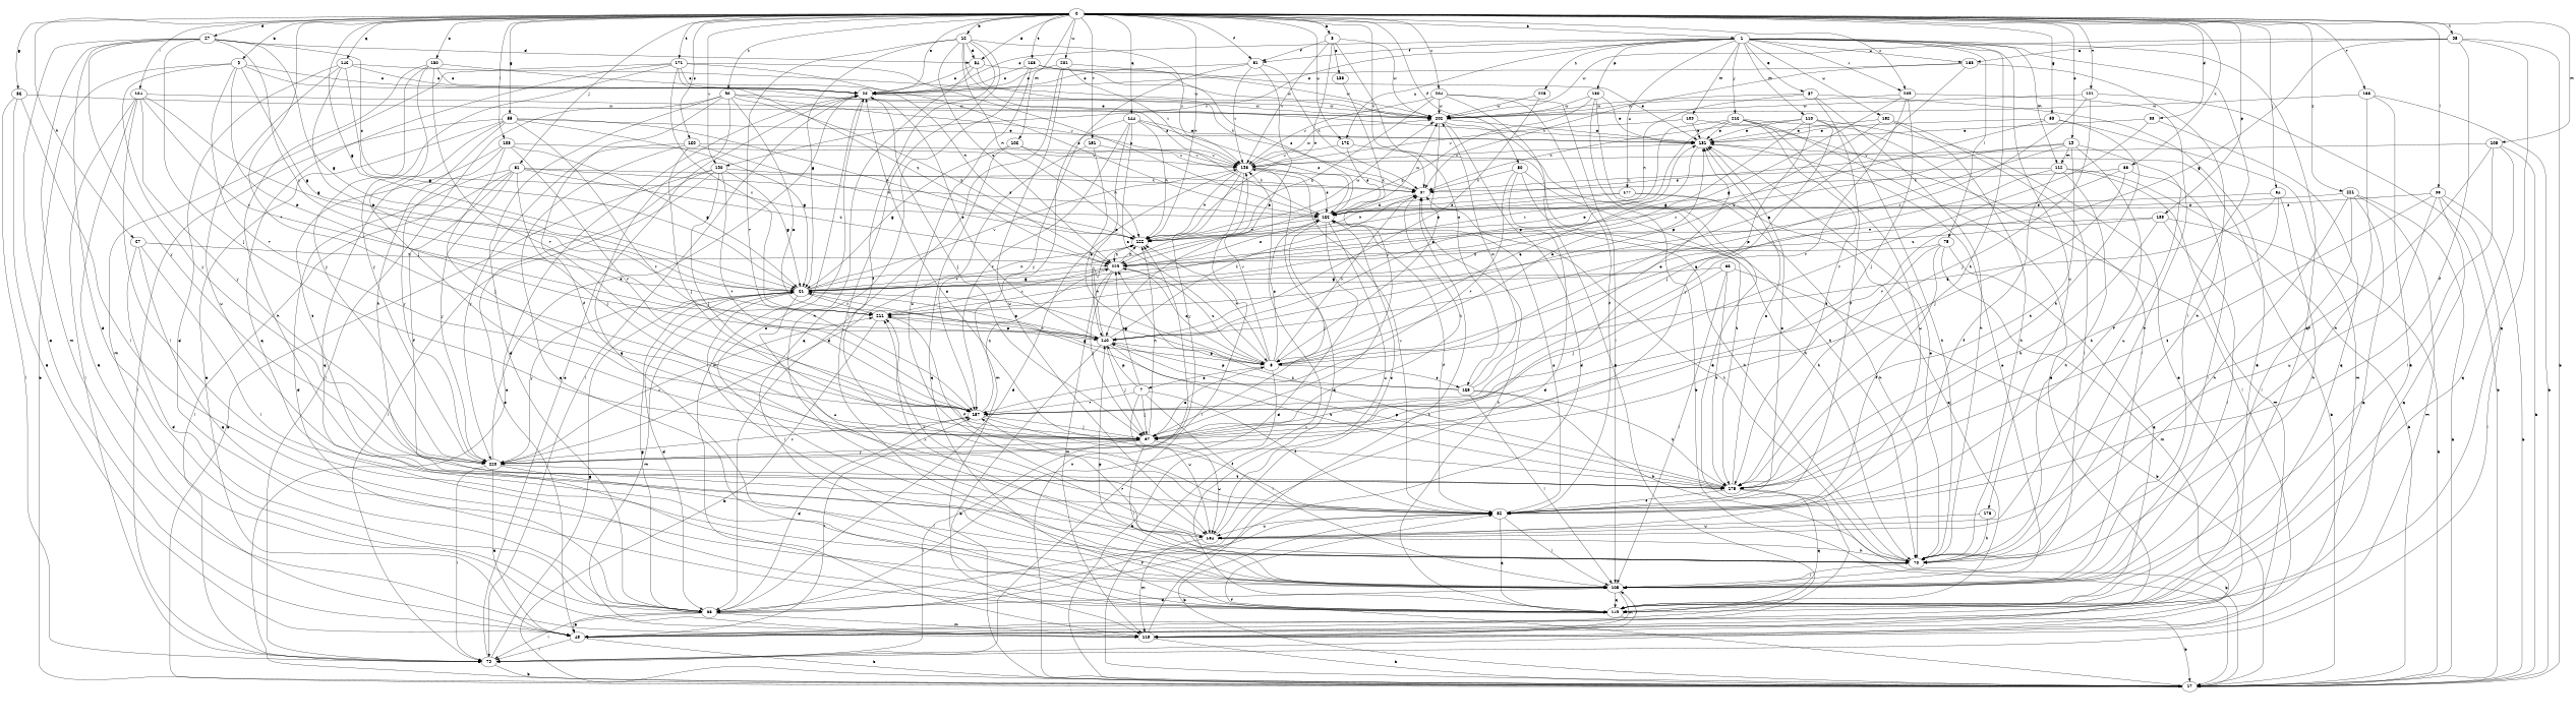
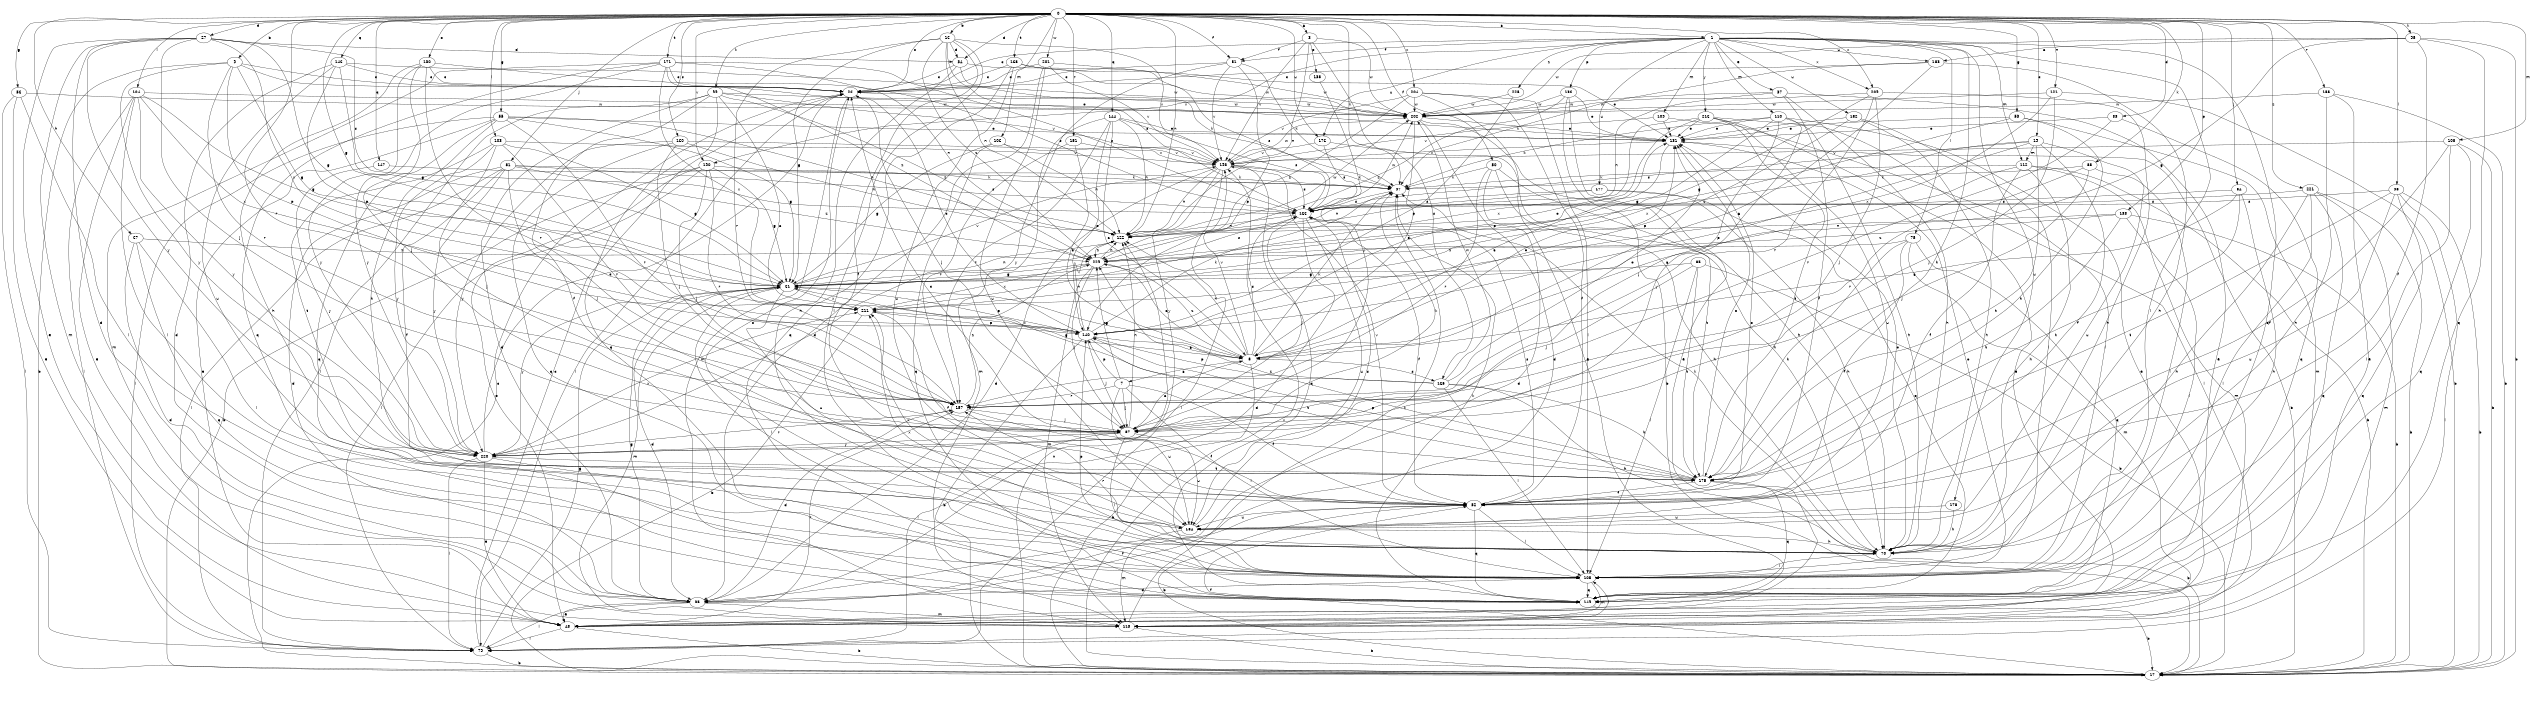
  strict digraph {
    fontname="DejaVu Sans"
    node [fontname="DejaVu Sans"]
    edge [fontname="DejaVu Sans"]
    0
    1
    3
    9
    16
    19
    26
    27
    33
    34
    50
    51
    53
    55
    56
    61
    67
    81
    84
    88
-   90
+   90 [label=99]
    95
    97
    98
    103
    104
    106
    108
    121
    122
    130
    133
    144
    146
+   147
    151
    155
    157
    160
    168
    171
    176
    190
    201
    204
    209
    221
    37
    75
    105
    109
    110
    112
    136
    149
    175
    177
    178
    182
    183
    216
    225
    138
    165
    193
    202
    140
    17
    131
    220
    52
    229
    166
    184
    87
    79
    113
    35
    43
    211
    70
    8
    7
    85
    0 -> 1 [label=a]
    0 -> 3 [label=a]
    0 -> 9 [label=b]
    0 -> 16 [label=b]
    0 -> 19 [label=c]
    0 -> 26 [label=c]
    0 -> 27 [label=d]
    0 -> 33 [label=d]
    0 -> 34 [label=d]
    0 -> 50 [label=f]
    0 -> 51 [label=f]
    0 -> 53 [label=g]
    0 -> 55 [label=g]
    0 -> 56 [label=g]
    0 -> 61 [label=g]
    0 -> 67 [label=h]
    0 -> 81 [label=j]
    0 -> 84 [label=j]
    0 -> 88 [label=k]
    0 -> 90 [label=k]
    0 -> 95 [label=k]
    0 -> 97 [label=k]
    0 -> 98 [label=l]
    0 -> 103 [label=l]
    0 -> 104 [label=l]
    0 -> 106 [label=m]
    0 -> 108 [label=m]
    0 -> 121 [label=n]
    0 -> 122 [label=n]
    0 -> 130 [label=o]
    0 -> 133 [label=p]
    0 -> 144 [label=q]
    0 -> 146 [label=q]
+   0 -> 147 [label=q]
    0 -> 151 [label=r]
    0 -> 155 [label=r]
    0 -> 157 [label=r]
    0 -> 160 [label=s]
    0 -> 168 [label=t]
    0 -> 171 [label=t]
    0 -> 176 [label=u]
    0 -> 190 [label=v]
    0 -> 201 [label=w]
    0 -> 204 [label=x]
    0 -> 209 [label=x]
    0 -> 221 [label=z]
    1 -> 26 [label=c]
    1 -> 51 [label=f]
    1 -> 176 [label=u]
    1 -> 190 [label=v]
    1 -> 209 [label=x]
    1 -> 37 [label=e]
    1 -> 75 [label=i]
    1 -> 105 [label=l]
    1 -> 109 [label=m]
    1 -> 110 [label=m]
    1 -> 112 [label=m]
    1 -> 136 [label=p]
    1 -> 149 [label=q]
    1 -> 175 [label=t]
    1 -> 177 [label=u]
    1 -> 178 [label=u]
    1 -> 182 [label=u]
    1 -> 183 [label=u]
    1 -> 216 [label=y]
    1 -> 225 [label=z]
    3 -> 51 [label=f]
    3 -> 122 [label=n]
    3 -> 138 [label=p]
    3 -> 165 [label=s]
    3 -> 193 [label=v]
    3 -> 202 [label=w]
    9 -> 26 [label=c]
    9 -> 61 [label=g]
    9 -> 157 [label=r]
    9 -> 140 [label=p]
    9 -> 17 [label=b]
    9 -> 131 [label=o]
    9 -> 220 [label=y]
    16 -> 34 [label=d]
    16 -> 61 [label=g]
    16 -> 122 [label=n]
    16 -> 157 [label=r]
    16 -> 105 [label=l]
    16 -> 193 [label=v]
    16 -> 52 [label=f]
    16 -> 229 [label=z]
    16 -> 166 [label=s]
    19 -> 112 [label=m]
    19 -> 175 [label=t]
    19 -> 140 [label=p]
    19 -> 52 [label=f]
    19 -> 229 [label=z]
    19 -> 166 [label=s]
    19 -> 184 [label=u]
    26 -> 202 [label=w]
    26 -> 87 [label=j]
    26 -> 79 [label=i]
    26 -> 113 [label=m]
    27 -> 34 [label=d]
    27 -> 61 [label=g]
    27 -> 220 [label=y]
    27 -> 166 [label=s]
    27 -> 87 [label=j]
    27 -> 113 [label=m]
    27 -> 35 [label=d]
    27 -> 43 [label=e]
    27 -> 211 [label=x]
    33 -> 157 [label=r]
    33 -> 149 [label=q]
    33 -> 131 [label=o]
    34 -> 26 [label=c]
    34 -> 97 [label=k]
    34 -> 202 [label=w]
    34 -> 70 [label=h]
    50 -> 97 [label=k]
    50 -> 157 [label=r]
    50 -> 175 [label=t]
    50 -> 35 [label=d]
    50 -> 70 [label=h]
    51 -> 26 [label=c]
    51 -> 97 [label=k]
    51 -> 193 [label=v]
    51 -> 140 [label=p]
    51 -> 220 [label=y]
    53 -> 175 [label=t]
    53 -> 131 [label=o]
    53 -> 113 [label=m]
    53 -> 211 [label=x]
    55 -> 61 [label=g]
    55 -> 122 [label=n]
    55 -> 157 [label=r]
    55 -> 149 [label=q]
    55 -> 175 [label=t]
    55 -> 131 [label=o]
    55 -> 79 [label=i]
    55 -> 43 [label=e]
    56 -> 105 [label=l]
    56 -> 202 [label=w]
    56 -> 79 [label=i]
    56 -> 43 [label=e]
    61 -> 122 [label=n]
    61 -> 105 [label=l]
    61 -> 193 [label=v]
    61 -> 140 [label=p]
    61 -> 131 [label=o]
    61 -> 220 [label=y]
    61 -> 184 [label=u]
    61 -> 113 [label=m]
    61 -> 35 [label=d]
    61 -> 211 [label=x]
    67 -> 105 [label=l]
    67 -> 149 [label=q]
    67 -> 229 [label=z]
    67 -> 35 [label=d]
    81 -> 97 [label=k]
    81 -> 220 [label=y]
    81 -> 52 [label=f]
    81 -> 229 [label=z]
    81 -> 166 [label=s]
    81 -> 87 [label=j]
    81 -> 79 [label=i]
    81 -> 35 [label=d]
    84 -> 175 [label=t]
    84 -> 166 [label=s]
    84 -> 70 [label=h]
    84 -> 8 [label=a]
    88 -> 97 [label=k]
    88 -> 157 [label=r]
    88 -> 105 [label=l]
    88 -> 87 [label=j]
    90 -> 149 [label=q]
    90 -> 193 [label=v]
    90 -> 202 [label=w]
    90 -> 52 [label=f]
    90 -> 229 [label=z]
    90 -> 79 [label=i]
    90 -> 35 [label=d]
    90 -> 8 [label=a]
    95 -> 61 [label=g]
    95 -> 149 [label=q]
    95 -> 183 [label=a]
    95 -> 202 [label=w]
    95 -> 17 [label=b]
    95 -> 52 [label=f]
    97 -> 166 [label=s]
    98 -> 149 [label=q]
    98 -> 175 [label=t]
    98 -> 17 [label=b]
    98 -> 166 [label=s]
    98 -> 184 [label=u]
    98 -> 79 [label=i]
    103 -> 61 [label=g]
    103 -> 157 [label=r]
    103 -> 175 [label=t]
    103 -> 193 [label=v]
    103 -> 220 [label=y]
    103 -> 87 [label=j]
    104 -> 61 [label=g]
    104 -> 105 [label=l]
    104 -> 202 [label=w]
    104 -> 220 [label=y]
    104 -> 79 [label=i]
    104 -> 43 [label=e]
    104 -> 211 [label=x]
    106 -> 61 [label=g]
    106 -> 122 [label=n]
    106 -> 149 [label=q]
    106 -> 193 [label=v]
    108 -> 105 [label=l]
    108 -> 149 [label=q]
    108 -> 193 [label=v]
    108 -> 17 [label=b]
    108 -> 52 [label=f]
    121 -> 202 [label=w]
    121 -> 17 [label=b]
    121 -> 87 [label=j]
    121 -> 211 [label=x]
    122 -> 202 [label=w]
    122 -> 229 [label=z]
    130 -> 26 [label=c]
    130 -> 157 [label=r]
    130 -> 220 [label=y]
    130 -> 166 [label=s]
    130 -> 87 [label=j]
    130 -> 70 [label=h]
    133 -> 122 [label=n]
    133 -> 105 [label=l]
    133 -> 175 [label=t]
    133 -> 17 [label=b]
    133 -> 229 [label=z]
    144 -> 122 [label=n]
    144 -> 157 [label=r]
    144 -> 140 [label=p]
    144 -> 131 [label=o]
    144 -> 166 [label=s]
    144 -> 113 [label=m]
    144 -> 8 [label=a]
    146 -> 26 [label=c]
    146 -> 61 [label=g]
    146 -> 202 [label=w]
    146 -> 140 [label=p]
    146 -> 184 [label=u]
    146 -> 35 [label=d]
+   147 -> 97 [label=k]
+   147 -> 220 [label=y]
    151 -> 157 [label=r]
    151 -> 193 [label=v]
    151 -> 8 [label=a]
    155 -> 202 [label=w]
    155 -> 17 [label=b]
    155 -> 43 [label=e]
    155 -> 70 [label=h]
    157 -> 52 [label=f]
    157 -> 229 [label=z]
    157 -> 87 [label=j]
    157 -> 35 [label=d]
    160 -> 122 [label=n]
    160 -> 149 [label=q]
    160 -> 193 [label=v]
    160 -> 220 [label=y]
    160 -> 87 [label=j]
    168 -> 26 [label=c]
    168 -> 149 [label=q]
    168 -> 131 [label=o]
    168 -> 166 [label=s]
    168 -> 184 [label=u]
    171 -> 26 [label=c]
    171 -> 122 [label=n]
    171 -> 149 [label=q]
    171 -> 220 [label=y]
    171 -> 229 [label=z]
    171 -> 166 [label=s]
    171 -> 113 [label=m]
    171 -> 211 [label=x]
    176 -> 193 [label=v]
    176 -> 166 [label=s]
    176 -> 70 [label=h]
    190 -> 61 [label=g]
    190 -> 97 [label=k]
    190 -> 157 [label=r]
    190 -> 17 [label=b]
    190 -> 87 [label=j]
    190 -> 79 [label=i]
    190 -> 43 [label=e]
    201 -> 26 [label=c]
    201 -> 193 [label=v]
    201 -> 202 [label=w]
    201 -> 184 [label=u]
    201 -> 35 [label=d]
    204 -> 105 [label=l]
    204 -> 193 [label=v]
    204 -> 202 [label=w]
    204 -> 52 [label=f]
    204 -> 229 [label=z]
    204 -> 43 [label=e]
    209 -> 61 [label=g]
    209 -> 157 [label=r]
    209 -> 202 [label=w]
    209 -> 87 [label=j]
    209 -> 70 [label=h]
    221 -> 105 [label=l]
    221 -> 149 [label=q]
    221 -> 17 [label=b]
    221 -> 166 [label=s]
    221 -> 113 [label=m]
    221 -> 70 [label=h]
    37 -> 122 [label=n]
    37 -> 202 [label=w]
    37 -> 52 [label=f]
    37 -> 43 [label=e]
    37 -> 70 [label=h]
    75 -> 149 [label=q]
    75 -> 175 [label=t]
    75 -> 52 [label=f]
    75 -> 229 [label=z]
    75 -> 113 [label=m]
    105 -> 149 [label=q]
    105 -> 140 [label=p]
    105 -> 131 [label=o]
    105 -> 113 [label=m]
    105 -> 35 [label=d]
    109 -> 105 [label=l]
    109 -> 193 [label=v]
    109 -> 131 [label=o]
    110 -> 61 [label=g]
    110 -> 97 [label=k]
    110 -> 131 [label=o]
    110 -> 220 [label=y]
    110 -> 87 [label=j]
    110 -> 43 [label=e]
    110 -> 70 [label=h]
    112 -> 97 [label=k]
    112 -> 17 [label=b]
    112 -> 52 [label=f]
    112 -> 113 [label=m]
    112 -> 70 [label=h]
    112 -> 8 [label=a]
    136 -> 202 [label=w]
    136 -> 17 [label=b]
    136 -> 131 [label=o]
    136 -> 229 [label=z]
    136 -> 43 [label=e]
    149 -> 97 [label=k]
    149 -> 17 [label=b]
    175 -> 26 [label=c]
    175 -> 149 [label=q]
    175 -> 140 [label=p]
    175 -> 17 [label=b]
    175 -> 131 [label=o]
    175 -> 52 [label=f]
    175 -> 229 [label=z]
    177 -> 122 [label=n]
    177 -> 149 [label=q]
    177 -> 166 [label=s]
    177 -> 70 [label=h]
    178 -> 184 [label=u]
    178 -> 70 [label=h]
    182 -> 105 [label=l]
    182 -> 140 [label=p]
    182 -> 131 [label=o]
    182 -> 70 [label=h]
    183 -> 26 [label=c]
    183 -> 97 [label=k]
    183 -> 70 [label=h]
    183 -> 8 [label=a]
    216 -> 175 [label=t]
    216 -> 140 [label=p]
    216 -> 131 [label=o]
    216 -> 184 [label=u]
    216 -> 79 [label=i]
    216 -> 43 [label=e]
    216 -> 211 [label=x]
    225 -> 202 [label=w]
    225 -> 140 [label=p]
    138 -> 87 [label=j]
    165 -> 61 [label=g]
    165 -> 105 [label=l]
    165 -> 175 [label=t]
    165 -> 202 [label=w]
    165 -> 140 [label=p]
    165 -> 131 [label=o]
    165 -> 70 [label=h]
    193 -> 97 [label=k]
    193 -> 122 [label=n]
    193 -> 149 [label=q]
    193 -> 202 [label=w]
    193 -> 220 [label=y]
    193 -> 166 [label=s]
    193 -> 79 [label=i]
    193 -> 35 [label=d]
    202 -> 131 [label=o]
    202 -> 35 [label=d]
    202 -> 70 [label=h]
    202 -> 8 [label=a]
    140 -> 26 [label=c]
    140 -> 97 [label=k]
    140 -> 122 [label=n]
    140 -> 175 [label=t]
    140 -> 17 [label=b]
    140 -> 87 [label=j]
    140 -> 211 [label=x]
    140 -> 8 [label=a]
    17 -> 26 [label=c]
    17 -> 122 [label=n]
    17 -> 193 [label=v]
    17 -> 52 [label=f]
    131 -> 193 [label=v]
    131 -> 17 [label=b]
    131 -> 8 [label=a]
    220 -> 26 [label=c]
    220 -> 157 [label=r]
    220 -> 105 [label=l]
    220 -> 175 [label=t]
    220 -> 79 [label=i]
    220 -> 43 [label=e]
    220 -> 211 [label=x]
    52 -> 105 [label=l]
    52 -> 149 [label=q]
    52 -> 193 [label=v]
    52 -> 17 [label=b]
    52 -> 131 [label=o]
    52 -> 166 [label=s]
    52 -> 184 [label=u]
    229 -> 61 [label=g]
    229 -> 122 [label=n]
    229 -> 166 [label=s]
    229 -> 87 [label=j]
    229 -> 113 [label=m]
    229 -> 211 [label=x]
    229 -> 8 [label=a]
    166 -> 122 [label=n]
    166 -> 202 [label=w]
    166 -> 52 [label=f]
    166 -> 184 [label=u]
    166 -> 87 [label=j]
    166 -> 35 [label=d]
    184 -> 166 [label=s]
    184 -> 113 [label=m]
    184 -> 211 [label=x]
    184 -> 70 [label=h]
    87 -> 97 [label=k]
    87 -> 122 [label=n]
    87 -> 105 [label=l]
    87 -> 220 [label=y]
    87 -> 184 [label=u]
    87 -> 79 [label=i]
    87 -> 8 [label=a]
    79 -> 26 [label=c]
    79 -> 61 [label=g]
    79 -> 17 [label=b]
    113 -> 97 [label=k]
    113 -> 105 [label=l]
    113 -> 17 [label=b]
    35 -> 61 [label=g]
    35 -> 52 [label=f]
    35 -> 79 [label=i]
    35 -> 113 [label=m]
    35 -> 43 [label=e]
    43 -> 157 [label=r]
    43 -> 17 [label=b]
    43 -> 79 [label=i]
    211 -> 140 [label=p]
    211 -> 17 [label=b]
    211 -> 52 [label=f]
    70 -> 26 [label=c]
    70 -> 97 [label=k]
    70 -> 157 [label=r]
    70 -> 105 [label=l]
    70 -> 131 [label=o]
    70 -> 211 [label=x]
    8 -> 61 [label=g]
    8 -> 97 [label=k]
    8 -> 122 [label=n]
    8 -> 165 [label=s]
    8 -> 193 [label=v]
    8 -> 17 [label=b]
    8 -> 131 [label=o]
    8 -> 229 [label=z]
    8 -> 166 [label=s]
    8 -> 7 [label=a]
    7 -> 157 [label=r]
    7 -> 105 [label=l]
    7 -> 140 [label=p]
    7 -> 52 [label=f]
    7 -> 229 [label=z]
    7 -> 184 [label=u]
    7 -> 87 [label=j]
    85 -> 61 [label=g]
    85 -> 105 [label=l]
    85 -> 175 [label=t]
    85 -> 17 [label=b]
    85 -> 87 [label=j]
  }
